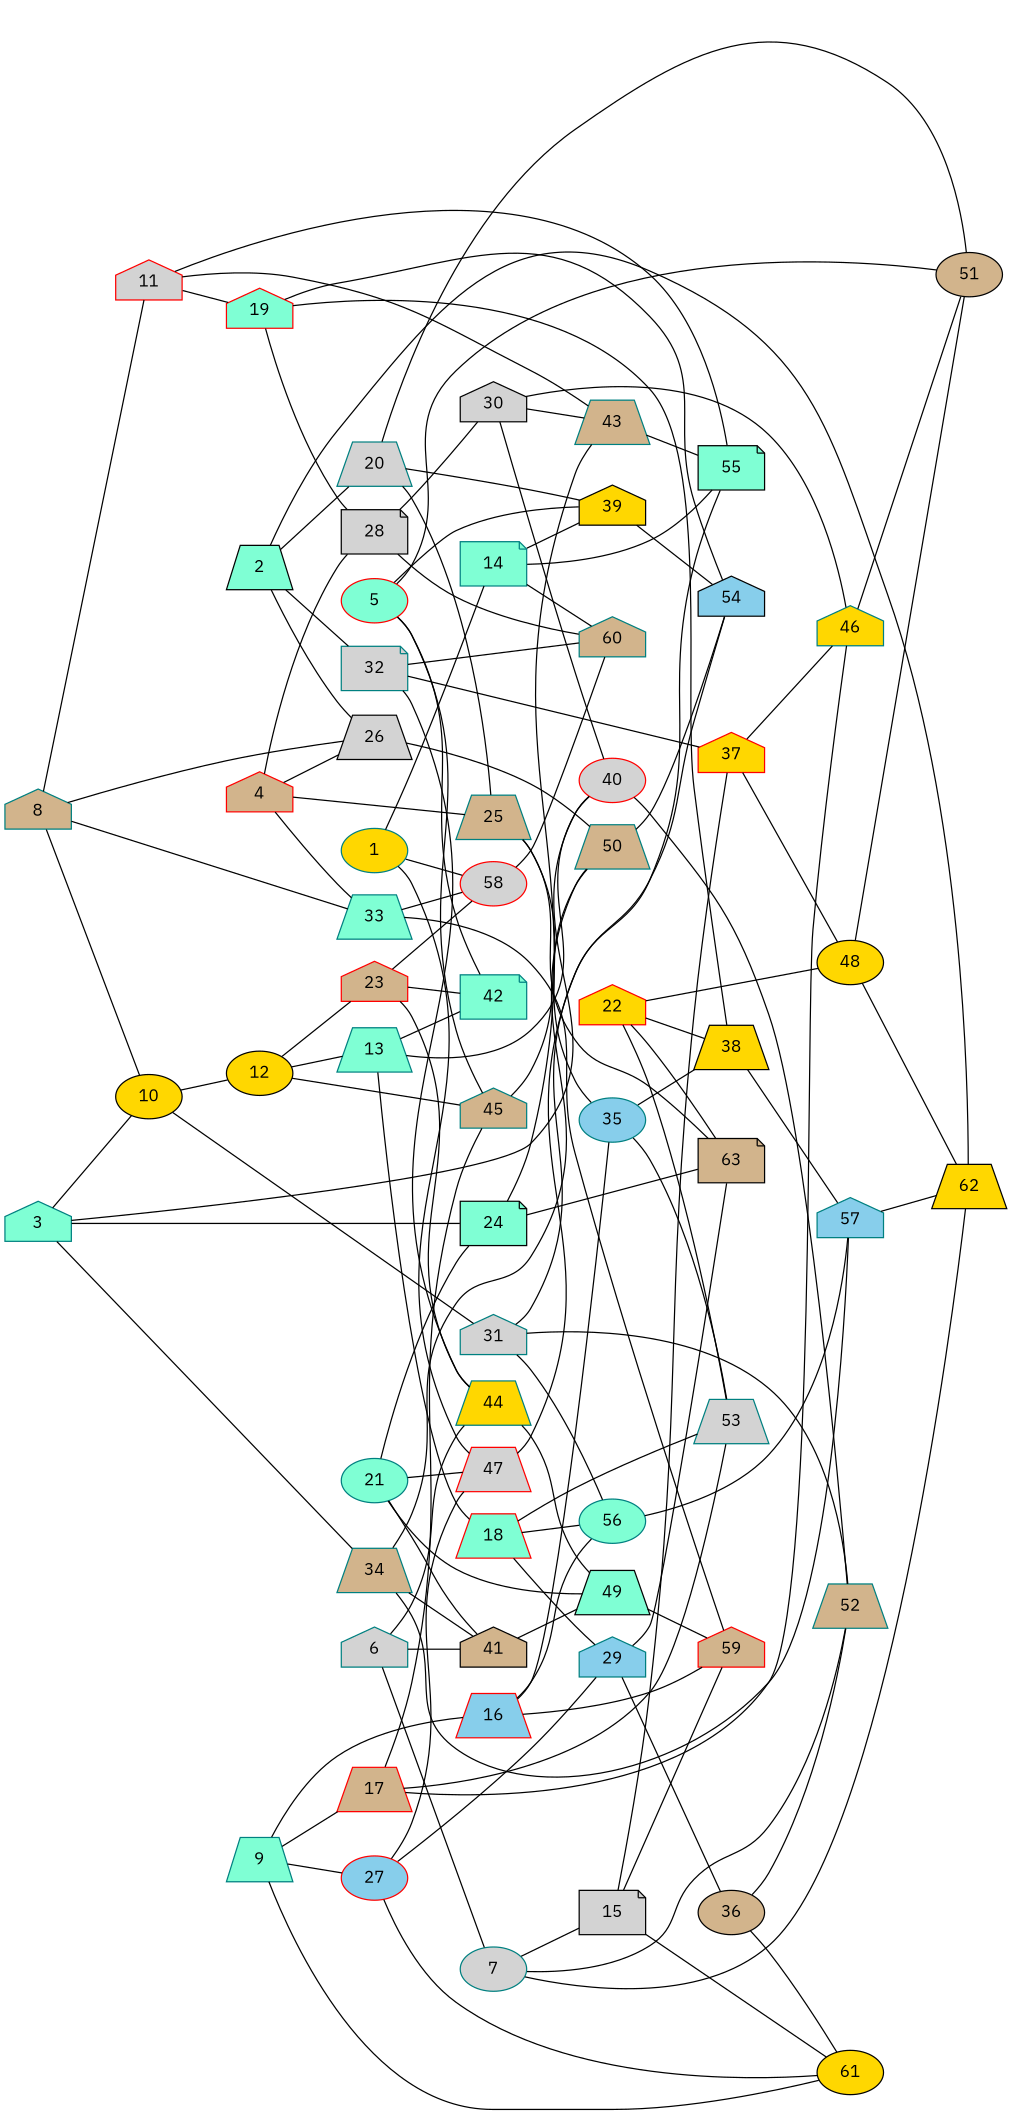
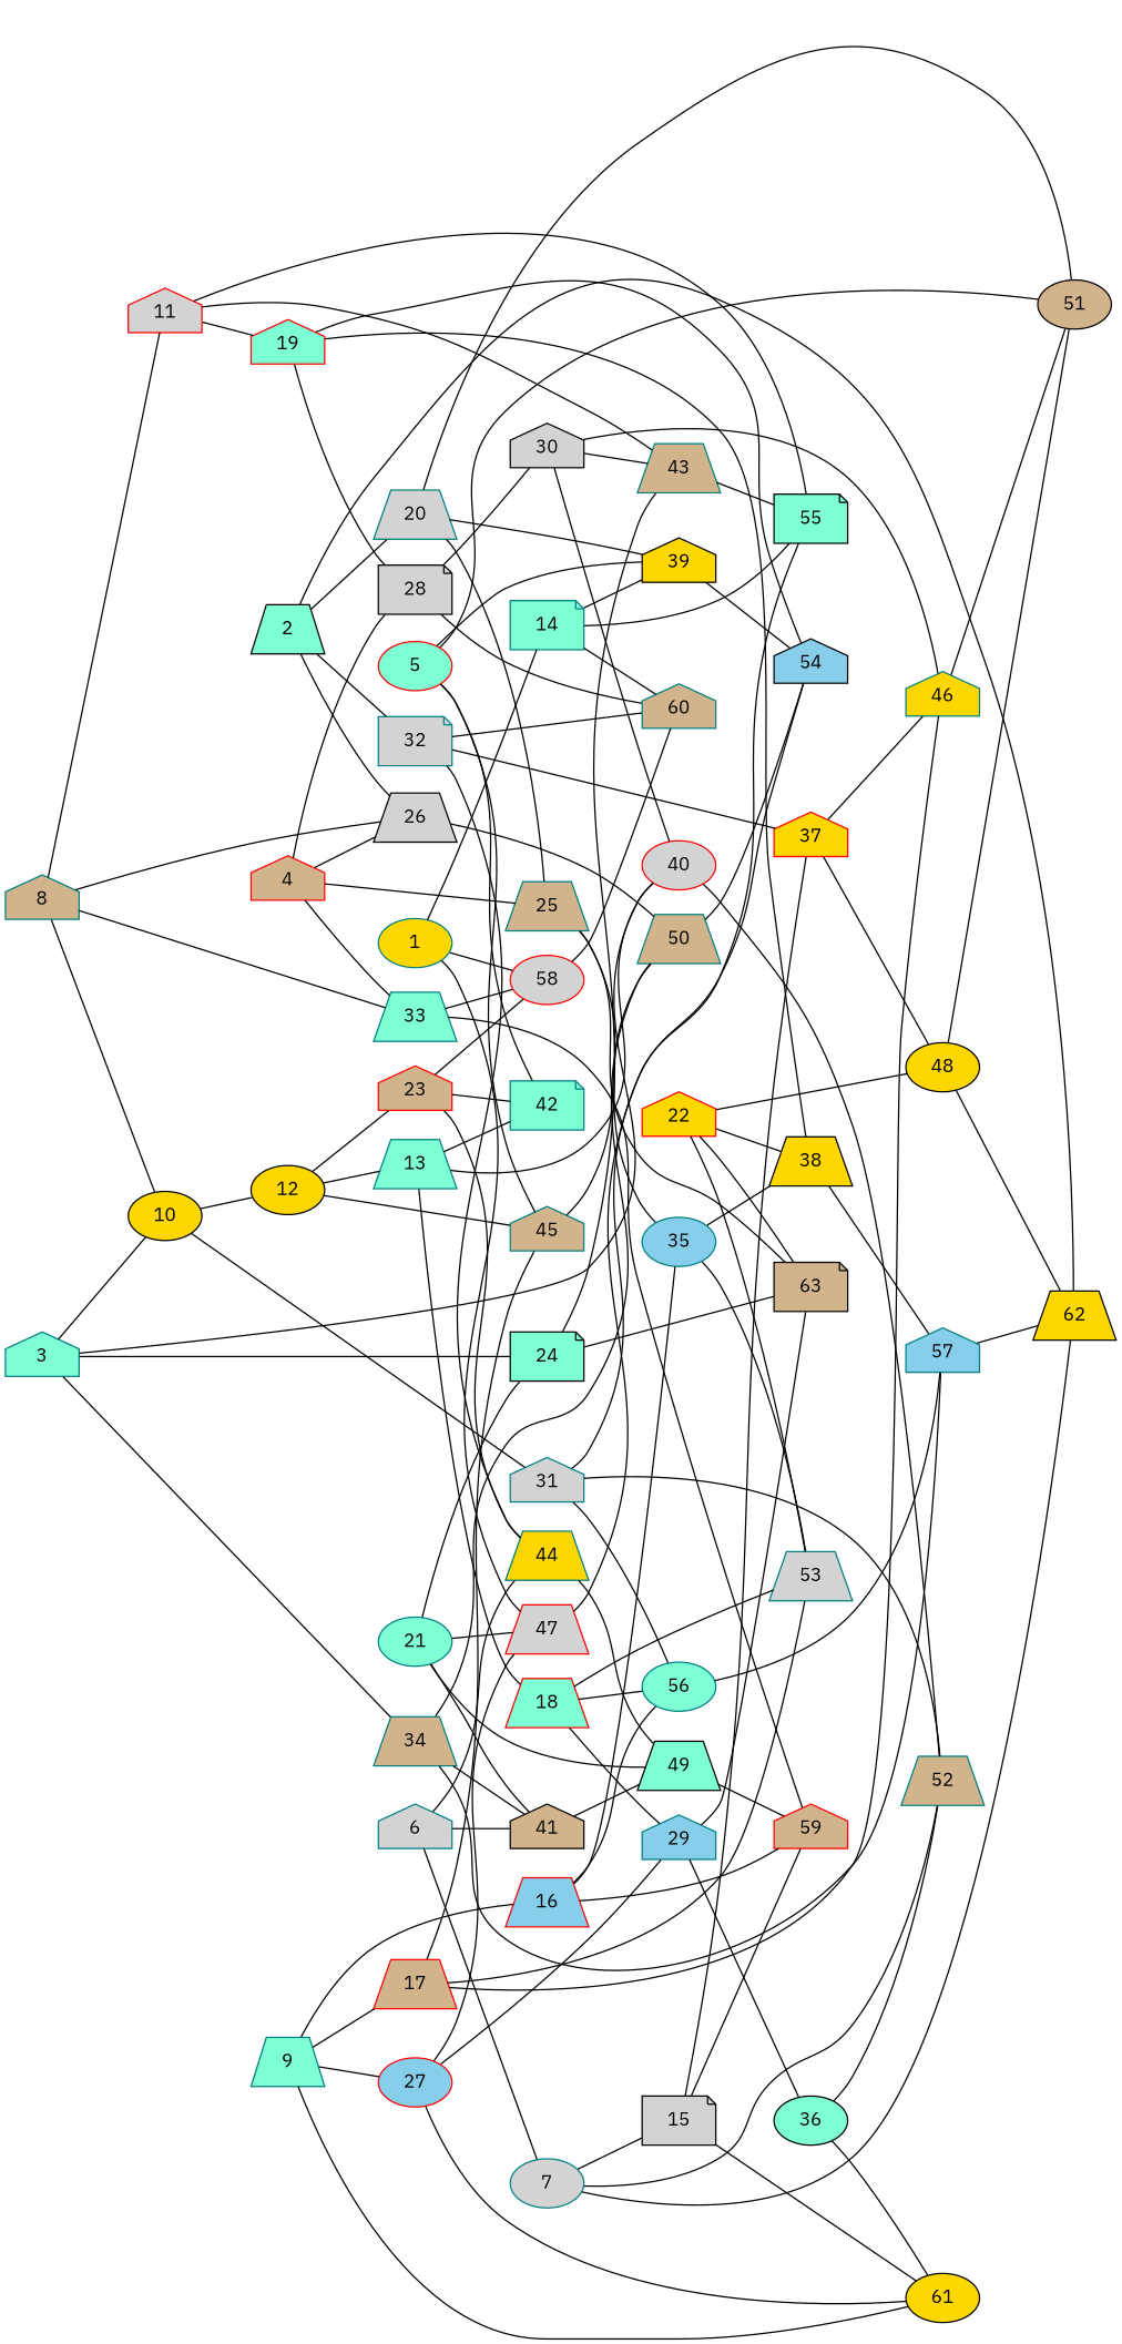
  graph {
    fontname="IBM Plex Sans"
    rankdir=LR
    node [color=teal fillcolor=aquamarine fontname="IBM Plex Sans" shape=trapezium style=filled]
    edge [fontname="IBM Plex Sans"]
    1 [fillcolor=gold shape=ellipse]
    14 [shape=note]
    47 [color=red fillcolor=lightgrey]
    58 [color=red fillcolor=lightgrey shape=ellipse]
    39 [color=black fillcolor=gold shape=house]
    55 [color=black shape=note]
    60 [fillcolor=tan shape=house]
    42 [shape=note]
    2 [color=black]
    20 [fillcolor=lightgrey]
    26 [color=black fillcolor=lightgrey]
    32 [fillcolor=lightgrey shape=note]
    62 [color=black fillcolor=gold]
    25 [fillcolor=tan]
    51 [color=black fillcolor=tan shape=ellipse]
    50 [fillcolor=tan]
    44 [fillcolor=gold]
    37 [color=red fillcolor=gold shape=house]
    3 [shape=house]
    10 [color=black fillcolor=gold shape=ellipse]
    24 [color=black shape=note]
    34 [fillcolor=tan]
    40 [color=red fillcolor=lightgrey shape=ellipse]
    12 [color=black fillcolor=gold shape=ellipse]
    31 [fillcolor=lightgrey shape=house]
    43 [fillcolor=tan]
    63 [color=black fillcolor=tan shape=note]
    41 [color=black fillcolor=tan shape=house]
    57 [fillcolor=skyblue shape=house]
    52 [fillcolor=tan]
    4 [color=red fillcolor=tan shape=house]
    28 [color=black fillcolor=lightgrey shape=note]
    33
    35 [fillcolor=skyblue shape=ellipse]
    30 [color=black fillcolor=lightgrey shape=house]
    59 [color=red fillcolor=tan shape=house]
    5 [color=red shape=ellipse]
    45 [fillcolor=tan shape=house]
    54 [color=black fillcolor=skyblue shape=house]
    6 [fillcolor=lightgrey shape=house]
    7 [fillcolor=lightgrey shape=ellipse]
    15 [color=black fillcolor=lightgrey shape=note]
-   36 [color=black fillcolor=tan shape=ellipse]
+   36 [color=black shape=ellipse]
    61 [color=black fillcolor=gold shape=ellipse]
    49 [color=black]
    8 [fillcolor=tan shape=house]
    11 [color=red fillcolor=lightgrey shape=house]
    19 [color=red shape=house]
    16 [color=red fillcolor=skyblue]
    9
    17 [color=red fillcolor=tan]
    27 [color=red fillcolor=skyblue shape=ellipse]
    56 [shape=ellipse]
    46 [fillcolor=gold shape=house]
    53 [fillcolor=lightgrey]
    29 [fillcolor=skyblue shape=house]
    13
    23 [color=red fillcolor=tan shape=house]
    38 [color=black fillcolor=gold]
    18 [color=red]
    48 [color=black fillcolor=gold shape=ellipse]
    21 [shape=ellipse]
    22 [color=red fillcolor=gold shape=house]
    1 -- 14
    1 -- 47
    1 -- 58
    14 -- 39
    14 -- 55
    14 -- 60
    47 -- 55
    58 -- 60
    39 -- 54
    2 -- 20
    2 -- 26
    2 -- 32
    2 -- 62
    20 -- 39
    20 -- 25
    20 -- 51
    26 -- 50
    32 -- 60
    32 -- 44
    32 -- 37
    25 -- 63
    25 -- 35
    50 -- 54
    44 -- 49
    37 -- 46
    37 -- 48
    3 -- 10
    3 -- 24
    3 -- 34
    3 -- 40
    10 -- 12
    10 -- 31
    24 -- 43
    24 -- 63
    34 -- 50
    34 -- 41
    34 -- 57
    40 -- 52
    12 -- 45
    12 -- 13
    12 -- 23
    31 -- 52
    31 -- 54
    31 -- 56
    43 -- 55
    41 -- 49
    57 -- 62
    4 -- 26
    4 -- 25
    4 -- 28
    4 -- 33
    28 -- 60
    28 -- 30
    33 -- 58
    33 -- 59
    35 -- 53
    35 -- 38
    30 -- 40
    30 -- 43
    30 -- 46
    5 -- 39
    5 -- 42
    5 -- 51
    5 -- 45
    45 -- 50
    6 -- 44
    6 -- 41
    6 -- 7
    7 -- 62
    7 -- 52
    7 -- 15
    15 -- 37
    15 -- 59
    15 -- 61
    36 -- 52
    36 -- 61
    49 -- 59
    8 -- 26
    8 -- 10
    8 -- 33
    8 -- 11
    11 -- 55
    11 -- 43
    11 -- 19
    19 -- 28
    19 -- 54
    19 -- 38
    16 -- 35
    16 -- 59
    16 -- 56
    9 -- 61
    9 -- 16
    9 -- 17
    9 -- 27
    17 -- 45
    17 -- 46
    17 -- 53
    27 -- 47
    27 -- 61
    27 -- 29
    56 -- 57
    46 -- 51
    29 -- 63
    29 -- 36
    13 -- 42
    13 -- 40
    13 -- 18
    23 -- 58
    23 -- 42
    23 -- 44
    38 -- 57
    18 -- 56
    18 -- 53
    18 -- 29
    48 -- 62
    48 -- 51
    21 -- 47
    21 -- 24
    21 -- 41
    21 -- 49
    22 -- 63
    22 -- 53
    22 -- 38
    22 -- 48
  }
